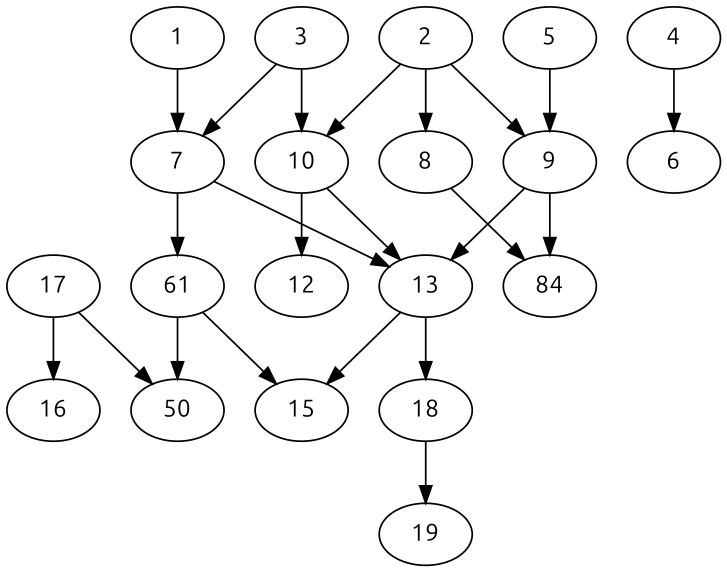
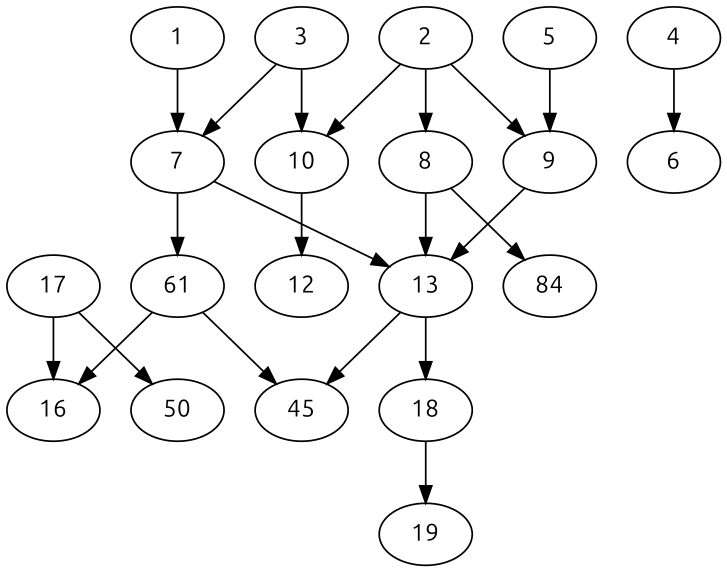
  digraph {
    fontname=Ubuntu
    node [alpha=0.20 fontname=Ubuntu]
    edge [fontname=Ubuntu]
    1 [expect_size=50113536]
    7 [alpha=0.04 expect_size=24376320]
    n3 [alpha=0.15 expect_size=42844160 label=61]
    13 [alpha=0.09 expect_size=30305280]
-   15 [alpha=0.04 expect_size=35172352]
+   15 [alpha=0.04 expect_size=35172352 label=45]
    16 [alpha=0.16 expect_size=35127296]
    18 [alpha=0.18 expect_size=47398912]
    2 [alpha=0.15 expect_size=43582464]
    8 [alpha=0.01 expect_size=26116096]
    9 [alpha=0.18 expect_size=50079744]
    10 [alpha=0.02 expect_size=29498368]
    n12 [alpha=0.09 expect_size=36100096 label=84]
    12 [alpha=0.07 expect_size=42098688]
    3 [alpha=0.02 expect_size=37182464]
    4 [expect_size=49610752]
    6 [alpha=0.02 expect_size=12443648]
    5 [expect_size=47262720]
    19 [alpha=0.17 expect_size=50168832]
    17 [alpha=0.18 expect_size=38886400]
    n20 [alpha=0.17 expect_size=45587456 label=50]
    1 -> 7
    7 -> n3
    7 -> 13
    n3 -> 15
-   n3 -> n20
+   n3 -> 16
    13 -> 15
    13 -> 18
    18 -> 19
    2 -> 8
    2 -> 9
    2 -> 10
-   10 -> 13
+   8 -> 13
    8 -> n12
    9 -> 13
-   9 -> n12
    10 -> 12
    3 -> 7
    3 -> 10
    4 -> 6
    5 -> 9
    17 -> 16
    17 -> n20
  }
